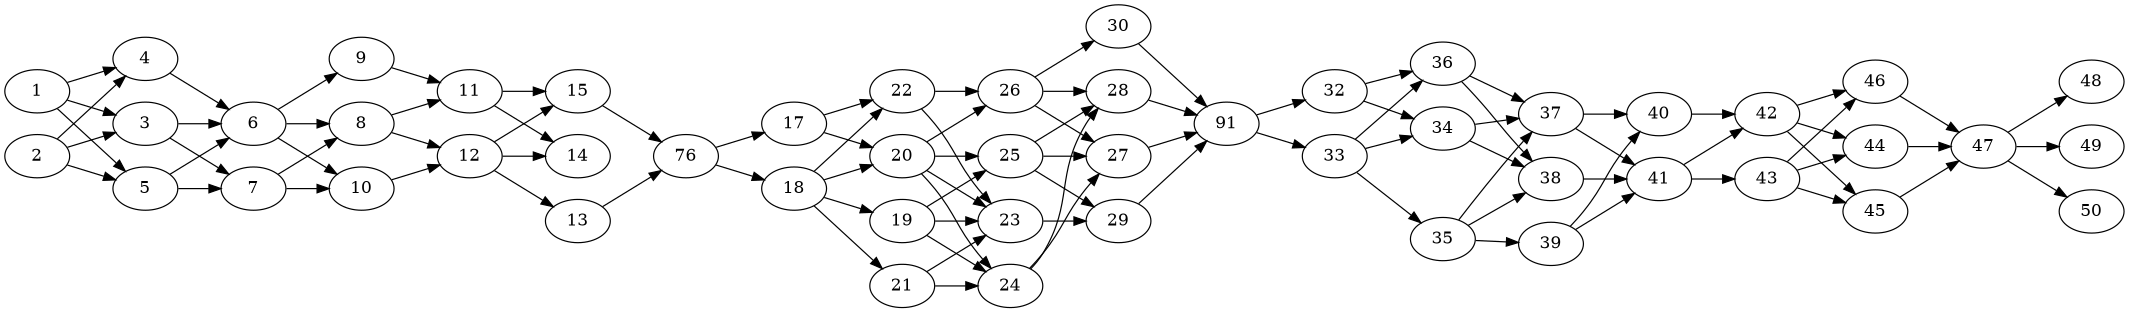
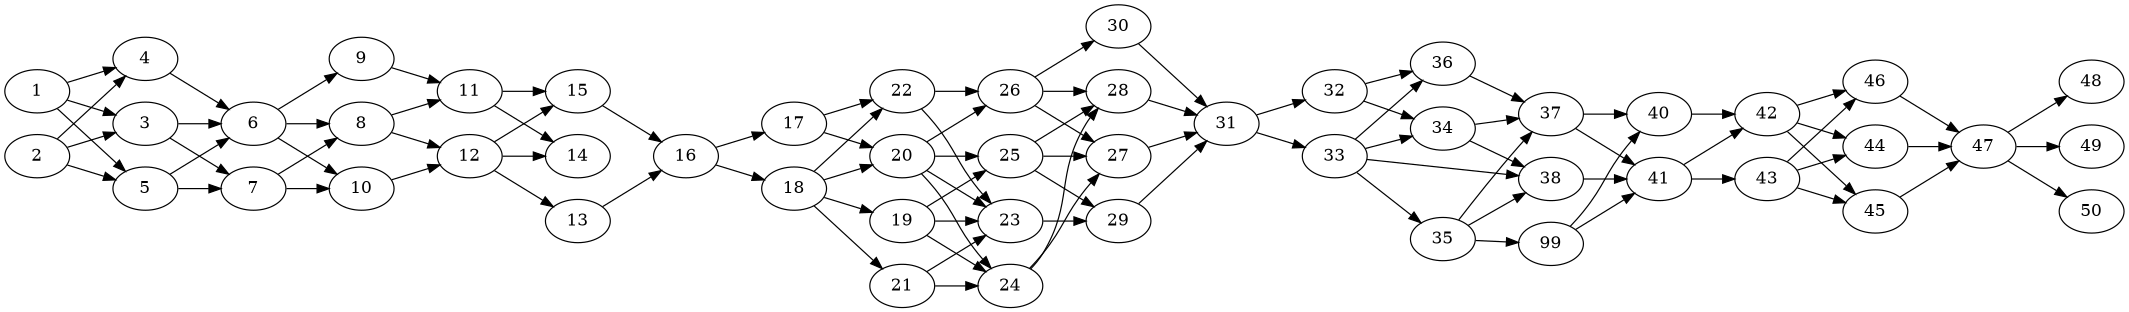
  digraph {
    rankdir=LR
    node [alpha=0.09]
    1 [alpha=0.17 expect_size=49219584]
    3 [expect_size=35093504]
    4 [alpha=0.16 expect_size=40935424]
    5 [expect_size=25456640]
    6 [alpha=0.10 expect_size=40068096]
    7 [expect_size=52314112]
    8 [alpha=0.14 expect_size=47950848]
    9 [alpha=0.02 expect_size=35984384]
    10 [alpha=0.05 expect_size=50080768]
    2 [alpha=0.07 expect_size=19749888]
    11 [alpha=0.05 expect_size=49672192]
    12 [alpha=0.12 expect_size=41791488]
    14 [alpha=0.07 expect_size=31685632]
    15 [alpha=0.02 expect_size=23157760]
    13 [alpha=0.01 expect_size=11244544]
-   16 [expect_size=43892736 label=76]
+   16 [expect_size=43892736]
    17 [alpha=0.15 expect_size=21347328]
    18 [alpha=0.02 expect_size=42010624]
    20 [alpha=0.02 expect_size=31007744]
    22 [alpha=0.17 expect_size=6079488]
    19 [alpha=0.06 expect_size=27020288]
    21 [alpha=0.17 expect_size=42624000]
    23 [alpha=0.11 expect_size=34889728]
    24 [alpha=0.19 expect_size=36310016]
    25 [alpha=0.16 expect_size=52238336]
    26 [alpha=0.08 expect_size=9505792]
    29 [alpha=0.13 expect_size=22735872]
    27 [alpha=0.20 expect_size=30223360]
    28 [alpha=0.10 expect_size=17445888]
    30 [alpha=0.15 expect_size=37272576]
-   31 [alpha=0.15 expect_size=42188800 label=91]
+   31 [alpha=0.15 expect_size=42188800]
    32 [alpha=0.12 expect_size=34274304]
    33 [alpha=0.10 expect_size=28036096]
    34 [alpha=0.00 expect_size=6139904]
    36 [alpha=0.12 expect_size=42664960]
    35 [alpha=0.18 expect_size=51464192]
    37 [alpha=0.13 expect_size=14568448]
    38 [expect_size=14245888]
-   39 [alpha=0.15 expect_size=37219328]
+   39 [alpha=0.15 expect_size=37219328 label=99]
    40 [alpha=0.11 expect_size=19859456]
    41 [alpha=0.03 expect_size=7004160]
    42 [alpha=0.16 expect_size=43083776]
    43 [alpha=0.01 expect_size=23090176]
    44 [alpha=0.20 expect_size=47397888]
    45 [alpha=0.18 expect_size=48077824]
    46 [alpha=0.19 expect_size=43043840]
    47 [expect_size=23762944]
    48 [alpha=0.05 expect_size=6338560]
    49 [expect_size=27539456]
    50 [alpha=0.06 expect_size=14771200]
    1 -> 3
    1 -> 4
    1 -> 5
    3 -> 6
    3 -> 7
    4 -> 6
    5 -> 6
    5 -> 7
    6 -> 8
    6 -> 9
    6 -> 10
    7 -> 8
    7 -> 10
    8 -> 11
    8 -> 12
    9 -> 11
    10 -> 12
    2 -> 3
    2 -> 4
    2 -> 5
    11 -> 14
    11 -> 15
    12 -> 14
    12 -> 15
    12 -> 13
    15 -> 16
    13 -> 16
    16 -> 17
    16 -> 18
    17 -> 20
    17 -> 22
    18 -> 20
    18 -> 22
    18 -> 19
    18 -> 21
    20 -> 23
    20 -> 24
    20 -> 25
    20 -> 26
    22 -> 23
    22 -> 26
    19 -> 23
    19 -> 24
    19 -> 25
    21 -> 23
    21 -> 24
    23 -> 29
    24 -> 27
    24 -> 28
    25 -> 29
    25 -> 27
    25 -> 28
    26 -> 27
    26 -> 28
    26 -> 30
    29 -> 31
    27 -> 31
    28 -> 31
    30 -> 31
    31 -> 32
    31 -> 33
    32 -> 34
    32 -> 36
    33 -> 34
    33 -> 36
    33 -> 35
    34 -> 37
    34 -> 38
    36 -> 37
-   36 -> 38
+   33 -> 38
    35 -> 37
    35 -> 38
    35 -> 39
    37 -> 40
    37 -> 41
    38 -> 41
    39 -> 40
    39 -> 41
    40 -> 42
    41 -> 42
    41 -> 43
    42 -> 44
    42 -> 45
    42 -> 46
    43 -> 44
    43 -> 45
    43 -> 46
    44 -> 47
    45 -> 47
    46 -> 47
    47 -> 48
    47 -> 49
    47 -> 50
  }
